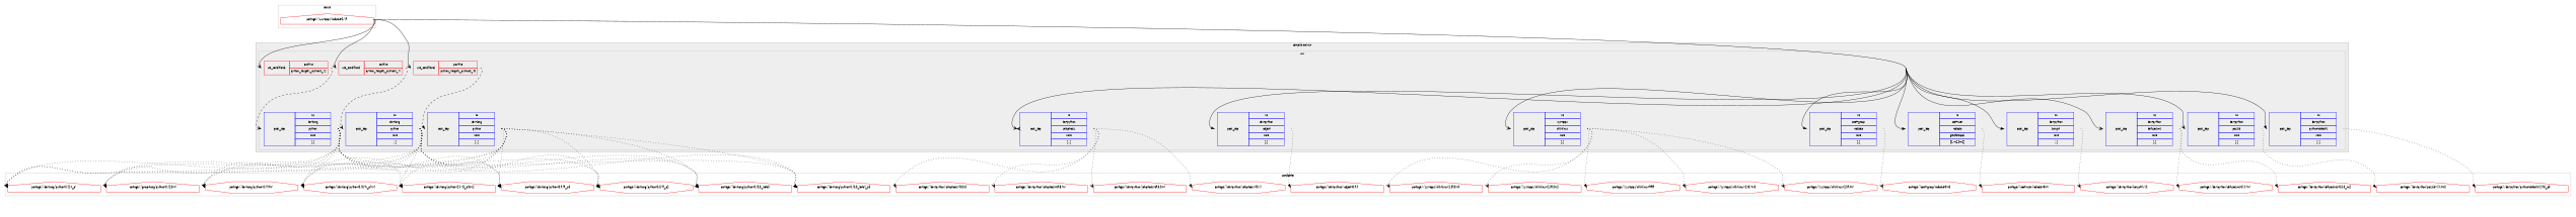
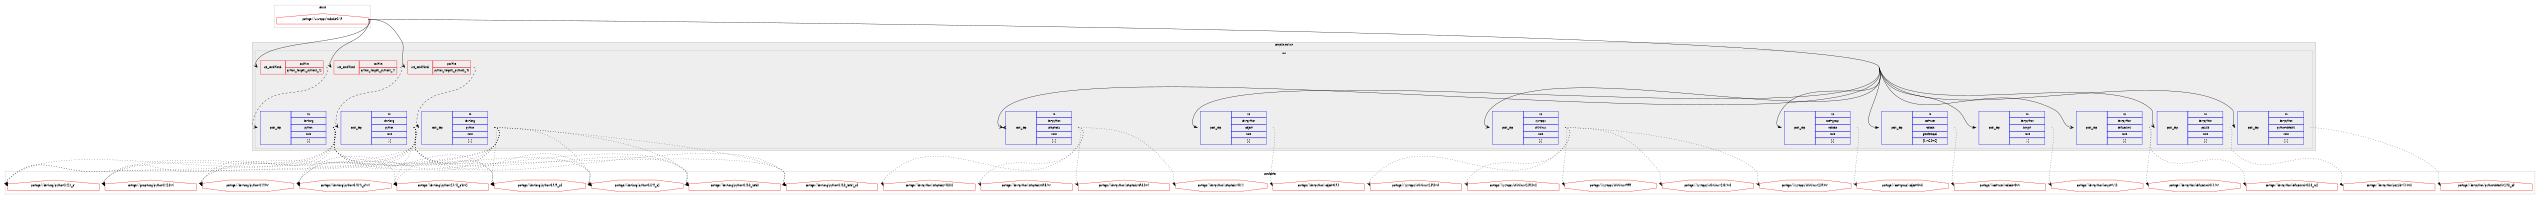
  digraph {
    compound=true
    concentrate=true
    fontname="Patrick Hand"
    fontsize=10
    newrank=true
    rankdir=TB
    ranksep=1.5
    node [color=red fontname="Patrick Hand" fontsize=10 shape=house]
    edge [arrowhead=vee fontname="Patrick Hand" headport=w style=dotted tailport=e weight=100]
    n1 [label="portage://www-apps/radicale-3.1.9" width=4]
    n2 [color=blue label=<<TABLE BORDER="0" CELLBORDER="1" CELLSPACING="0" CELLPADDING="4" WIDTH="220"><TR><TD ROWSPAN="6" CELLPADDING="30">pack_dep</TD></TR><TR><TD WIDTH="110">no</TD></TR><TR><TD>dev-lang</TD></TR><TR><TD>python</TD></TR><TR><TD>none</TD></TR><TR><TD>[,,]</TD></TR></TABLE>> shape=none]
    n3 [label=<<TABLE BORDER="0" CELLBORDER="1" CELLSPACING="0" CELLPADDING="4"><TR><TD ROWSPAN="3" CELLPADDING="10">use_conditional</TD></TR><TR><TD>positive</TD></TR><TR><TD>python_targets_python3_10</TD></TR></TABLE>> shape=none]
    n4 [color=blue label=<<TABLE BORDER="0" CELLBORDER="1" CELLSPACING="0" CELLPADDING="4" WIDTH="220"><TR><TD ROWSPAN="6" CELLPADDING="30">pack_dep</TD></TR><TR><TD WIDTH="110">no</TD></TR><TR><TD>dev-lang</TD></TR><TR><TD>python</TD></TR><TR><TD>none</TD></TR><TR><TD>[,,]</TD></TR></TABLE>> shape=none]
    n5 [label=<<TABLE BORDER="0" CELLBORDER="1" CELLSPACING="0" CELLPADDING="4"><TR><TD ROWSPAN="3" CELLPADDING="10">use_conditional</TD></TR><TR><TD>positive</TD></TR><TR><TD>python_targets_python3_11</TD></TR></TABLE>> shape=none]
    n6 [color=blue label=<<TABLE BORDER="0" CELLBORDER="1" CELLSPACING="0" CELLPADDING="4" WIDTH="220"><TR><TD ROWSPAN="6" CELLPADDING="30">pack_dep</TD></TR><TR><TD WIDTH="110">no</TD></TR><TR><TD>dev-lang</TD></TR><TR><TD>python</TD></TR><TR><TD>none</TD></TR><TR><TD>[,,]</TD></TR></TABLE>> shape=none]
    n7 [label=<<TABLE BORDER="0" CELLBORDER="1" CELLSPACING="0" CELLPADDING="4"><TR><TD ROWSPAN="3" CELLPADDING="10">use_conditional</TD></TR><TR><TD>positive</TD></TR><TR><TD>python_targets_python3_12</TD></TR></TABLE>> shape=none]
    n8 [color=blue label=<<TABLE BORDER="0" CELLBORDER="1" CELLSPACING="0" CELLPADDING="4" WIDTH="220"><TR><TD ROWSPAN="6" CELLPADDING="30">pack_dep</TD></TR><TR><TD WIDTH="110">no</TD></TR><TR><TD>acct-group</TD></TR><TR><TD>radicale</TD></TR><TR><TD>none</TD></TR><TR><TD>[,,]</TD></TR></TABLE>> shape=none]
    n9 [color=blue label=<<TABLE BORDER="0" CELLBORDER="1" CELLSPACING="0" CELLPADDING="4" WIDTH="220"><TR><TD ROWSPAN="6" CELLPADDING="30">pack_dep</TD></TR><TR><TD WIDTH="110">no</TD></TR><TR><TD>acct-user</TD></TR><TR><TD>radicale</TD></TR><TR><TD>greaterequal</TD></TR><TR><TD>[0,,-r2,0-r2]</TD></TR></TABLE>> shape=none]
    n10 [color=blue label=<<TABLE BORDER="0" CELLBORDER="1" CELLSPACING="0" CELLPADDING="4" WIDTH="220"><TR><TD ROWSPAN="6" CELLPADDING="30">pack_dep</TD></TR><TR><TD WIDTH="110">no</TD></TR><TR><TD>dev-python</TD></TR><TR><TD>bcrypt</TD></TR><TR><TD>none</TD></TR><TR><TD>[,,]</TD></TR></TABLE>> shape=none]
    n11 [color=blue label=<<TABLE BORDER="0" CELLBORDER="1" CELLSPACING="0" CELLPADDING="4" WIDTH="220"><TR><TD ROWSPAN="6" CELLPADDING="30">pack_dep</TD></TR><TR><TD WIDTH="110">no</TD></TR><TR><TD>dev-python</TD></TR><TR><TD>defusedxml</TD></TR><TR><TD>none</TD></TR><TR><TD>[,,]</TD></TR></TABLE>> shape=none]
    n12 [color=blue label=<<TABLE BORDER="0" CELLBORDER="1" CELLSPACING="0" CELLPADDING="4" WIDTH="220"><TR><TD ROWSPAN="6" CELLPADDING="30">pack_dep</TD></TR><TR><TD WIDTH="110">no</TD></TR><TR><TD>dev-python</TD></TR><TR><TD>passlib</TD></TR><TR><TD>none</TD></TR><TR><TD>[,,]</TD></TR></TABLE>> shape=none]
    n13 [color=blue label=<<TABLE BORDER="0" CELLBORDER="1" CELLSPACING="0" CELLPADDING="4" WIDTH="220"><TR><TD ROWSPAN="6" CELLPADDING="30">pack_dep</TD></TR><TR><TD WIDTH="110">no</TD></TR><TR><TD>dev-python</TD></TR><TR><TD>python-dateutil</TD></TR><TR><TD>none</TD></TR><TR><TD>[,,]</TD></TR></TABLE>> shape=none]
    n14 [color=blue label=<<TABLE BORDER="0" CELLBORDER="1" CELLSPACING="0" CELLPADDING="4" WIDTH="220"><TR><TD ROWSPAN="6" CELLPADDING="30">pack_dep</TD></TR><TR><TD WIDTH="110">no</TD></TR><TR><TD>dev-python</TD></TR><TR><TD>setuptools</TD></TR><TR><TD>none</TD></TR><TR><TD>[,,]</TD></TR></TABLE>> shape=none]
    n15 [color=blue label=<<TABLE BORDER="0" CELLBORDER="1" CELLSPACING="0" CELLPADDING="4" WIDTH="220"><TR><TD ROWSPAN="6" CELLPADDING="30">pack_dep</TD></TR><TR><TD WIDTH="110">no</TD></TR><TR><TD>dev-python</TD></TR><TR><TD>vobject</TD></TR><TR><TD>none</TD></TR><TR><TD>[,,]</TD></TR></TABLE>> shape=none]
    n16 [color=blue label=<<TABLE BORDER="0" CELLBORDER="1" CELLSPACING="0" CELLPADDING="4" WIDTH="220"><TR><TD ROWSPAN="6" CELLPADDING="30">pack_dep</TD></TR><TR><TD WIDTH="110">no</TD></TR><TR><TD>sys-apps</TD></TR><TR><TD>util-linux</TD></TR><TR><TD>none</TD></TR><TR><TD>[,,]</TD></TR></TABLE>> shape=none]
    n17 [label="portage://dev-lang/python-2.7.18_p16-r2" width=4]
    n18 [label="portage://dev-lang/python-3.10.14_p1-r1" shape=octagon width=4]
    n19 [label="portage://dev-lang/python-3.11.9-r1" shape=octagon width=4]
    n20 [label="portage://group-lang/python-3.12.3-r1" width=4]
    n21 [label="portage://dev-lang/python-3.12.4_p1" width=4]
    n22 [label="portage://dev-lang/python-3.13.0_beta1_p3" width=4]
    n23 [label="portage://dev-lang/python-3.13.0_beta3" width=4]
    n24 [label="portage://dev-lang/python-3.8.19_p2" shape=octagon width=4]
    n25 [label="portage://dev-lang/python-3.9.19_p3" shape=octagon width=4]
-   n26 [label="portage://acct-group/radicale-0-r3" shape=octagon width=4]
+   n26 [label="portage://acct-group/vobject-0-r3" shape=octagon width=4]
    n27 [label="portage://acct-user/radicale-0-r4" width=4]
    n28 [label="portage://dev-python/bcrypt-4.1.3" shape=octagon width=4]
    n29 [label="portage://dev-python/defusedxml-0.7.1-r1" shape=octagon width=4]
    n30 [label="portage://dev-python/defusedxml-0.8.0_rc2" width=4]
    n31 [label="portage://dev-python/passlib-1.7.4-r3" width=4]
    n32 [label="portage://dev-python/python-dateutil-2.9.0_p0" width=4]
    n33 [label="portage://dev-python/setuptools-69.0.3-r1" width=4]
    n34 [label="portage://dev-python/setuptools-69.5.1-r1" width=4]
    n35 [label="portage://dev-python/setuptools-70.0.0" width=4]
    n36 [label="portage://dev-python/setuptools-70.1.1" shape=octagon width=4]
    n37 [label="portage://dev-python/vobject-0.9.7" width=4]
    n38 [label="portage://sys-apps/util-linux-2.39.3-r2" width=4]
    n39 [label="portage://sys-apps/util-linux-2.39.3-r7" width=4]
    n40 [label="portage://sys-apps/util-linux-2.39.4-r1" shape=octagon width=4]
    n41 [label="portage://sys-apps/util-linux-2.40.1-r3" shape=octagon width=4]
    n42 [label="portage://sys-apps/util-linux-9999" shape=octagon width=4]
    subgraph cluster_1 {
      color=gray
      label=<<i>ebuild</i>>
      rank=same
      n1
    }
    subgraph cluster_2 {
      color=gray
      label=<<i>dependencies</i>>
      subgraph cluster_3 {
        color=gray
        fillcolor="#eeeeee"
        label=<<i>compile</i>>
        style=filled
      }
      subgraph cluster_4 {
        color=gray
        fillcolor="#eeeeee"
        label=<<i>compile and run</i>>
        style=filled
      }
      subgraph cluster_5 {
        color=gray
        fillcolor="#eeeeee"
        label=<<i>run</i>>
        style=filled
        subgraph sub_6 {
          color=gray
          fillcolor="#eeeeee"
          label=<<i>run</i>>
          style=filled
          n3
          subgraph sub_7 {
            color=gray
            fillcolor="#eeeeee"
            label=<<i>run</i>>
            style=filled
            n2
          }
        }
        subgraph sub_8 {
          color=gray
          fillcolor="#eeeeee"
          label=<<i>run</i>>
          style=filled
          n5
          subgraph sub_9 {
            color=gray
            fillcolor="#eeeeee"
            label=<<i>run</i>>
            style=filled
            n4
          }
        }
        subgraph sub_10 {
          color=gray
          fillcolor="#eeeeee"
          label=<<i>run</i>>
          style=filled
          n7
          subgraph sub_11 {
            color=gray
            fillcolor="#eeeeee"
            label=<<i>run</i>>
            style=filled
            n6
          }
        }
        subgraph sub_12 {
          color=gray
          fillcolor="#eeeeee"
          label=<<i>run</i>>
          style=filled
          n8
        }
        subgraph sub_13 {
          color=gray
          fillcolor="#eeeeee"
          label=<<i>run</i>>
          style=filled
          n9
        }
        subgraph sub_14 {
          color=gray
          fillcolor="#eeeeee"
          label=<<i>run</i>>
          style=filled
          n10
        }
        subgraph sub_15 {
          color=gray
          fillcolor="#eeeeee"
          label=<<i>run</i>>
          style=filled
          n11
        }
        subgraph sub_16 {
          color=gray
          fillcolor="#eeeeee"
          label=<<i>run</i>>
          style=filled
          n12
        }
        subgraph sub_17 {
          color=gray
          fillcolor="#eeeeee"
          label=<<i>run</i>>
          style=filled
          n13
        }
        subgraph sub_18 {
          color=gray
          fillcolor="#eeeeee"
          label=<<i>run</i>>
          style=filled
          n14
        }
        subgraph sub_19 {
          color=gray
          fillcolor="#eeeeee"
          label=<<i>run</i>>
          style=filled
          n15
        }
        subgraph sub_20 {
          color=gray
          fillcolor="#eeeeee"
          label=<<i>run</i>>
          style=filled
          n16
        }
      }
    }
    subgraph cluster_21 {
      color=gray
      label=<<i>candidates</i>>
      rank=same
      subgraph sub_22 {
        color=black
        label=<<i>candidates</i>>
        nodesep=1
        rank=same
        n17
        n18
        n19
        n20
        n21
        n22
        n23
        n24
        n25
      }
      subgraph sub_23 {
        color=black
        label=<<i>candidates</i>>
        nodesep=1
        rank=same
        n17
        n18
        n19
        n20
        n21
        n22
        n23
        n24
        n25
      }
      subgraph sub_24 {
        color=black
        label=<<i>candidates</i>>
        nodesep=1
        rank=same
        n17
        n18
        n19
        n20
        n21
        n22
        n23
        n24
        n25
      }
      subgraph sub_25 {
        color=black
        label=<<i>candidates</i>>
        nodesep=1
        rank=same
        n26
      }
      subgraph sub_26 {
        color=black
        label=<<i>candidates</i>>
        nodesep=1
        rank=same
        n27
      }
      subgraph sub_27 {
        color=black
        label=<<i>candidates</i>>
        nodesep=1
        rank=same
        n28
      }
      subgraph sub_28 {
        color=black
        label=<<i>candidates</i>>
        nodesep=1
        rank=same
        n29
        n30
      }
      subgraph sub_29 {
        color=black
        label=<<i>candidates</i>>
        nodesep=1
        rank=same
        n31
      }
      subgraph sub_30 {
        color=black
        label=<<i>candidates</i>>
        nodesep=1
        rank=same
        n32
      }
      subgraph sub_31 {
        color=black
        label=<<i>candidates</i>>
        nodesep=1
        rank=same
        n33
        n34
        n35
        n36
      }
      subgraph sub_32 {
        color=black
        label=<<i>candidates</i>>
        nodesep=1
        rank=same
        n37
      }
      subgraph sub_33 {
        color=black
        label=<<i>candidates</i>>
        nodesep=1
        rank=same
        n38
        n39
        n40
        n41
        n42
      }
    }
    n1 -> n3 [style=solid weight=20]
    n1 -> n5 [style=solid weight=20]
    n1 -> n7 [style=solid weight=20]
    n1 -> n8 [arrowhead=normal style=solid weight=20]
    n1 -> n9 [arrowhead=normal style=solid weight=20]
    n1 -> n10 [arrowhead=normal style=solid weight=20]
    n1 -> n11 [style=solid weight=20]
    n1 -> n12 [style=solid weight=20]
    n1 -> n13 [arrowhead=normal style=solid weight=20]
    n1 -> n14 [style=solid weight=20]
    n1 -> n15 [arrowhead=normal style=solid weight=20]
    n1 -> n16 [style=solid weight=20]
    n2 -> n17
    n2 -> n18
    n2 -> n19 [arrowhead=normal]
    n2 -> n20 [arrowhead=normal]
    n2 -> n21 [arrowhead=normal]
    n2 -> n22
    n2 -> n23 [arrowhead=normal]
    n2 -> n24
    n2 -> n25
    n3 -> n2 [arrowhead=normal style=dashed weight=20]
    n4 -> n17 [arrowhead=normal]
    n4 -> n18 [arrowhead=normal]
    n4 -> n19
    n4 -> n20
    n4 -> n21
    n4 -> n22 [arrowhead=normal]
    n4 -> n23
    n4 -> n24
    n4 -> n25 [arrowhead=normal]
    n5 -> n4 [style=dashed weight=20]
    n6 -> n17 [arrowhead=normal]
    n6 -> n18 [arrowhead=normal]
    n6 -> n19
    n6 -> n20
    n6 -> n21
    n6 -> n22
    n6 -> n23
    n6 -> n24 [arrowhead=normal]
    n6 -> n25 [arrowhead=normal]
    n7 -> n6 [style=dashed weight=20]
    n8 -> n26
    n9 -> n27 [arrowhead=normal]
    n10 -> n28
    n11 -> n29 [arrowhead=normal]
    n11 -> n30 [arrowhead=normal]
    n12 -> n31 [arrowhead=normal]
    n13 -> n32 [arrowhead=normal]
    n14 -> n33
    n14 -> n34
    n14 -> n35 [arrowhead=normal]
    n14 -> n36 [arrowhead=normal]
    n15 -> n37 [arrowhead=normal]
    n16 -> n38
    n16 -> n39
    n16 -> n40
    n16 -> n41 [arrowhead=normal]
    n16 -> n42 [arrowhead=normal]
  }
